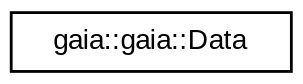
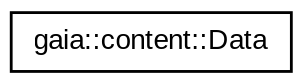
  digraph {
    rankdir=LR
    fontname="Liberation Sans"
-   n1 [color=black fillcolor=white fontname="Liberation Sans" fontsize=10 height=0.2 label="gaia::gaia::Data" shape=record style=filled width=0.4]
+   n1 [color=black fillcolor=white fontname="Liberation Sans" fontsize=10 height=0.2 label="gaia::content::Data" shape=record style=filled width=0.4]
  }
